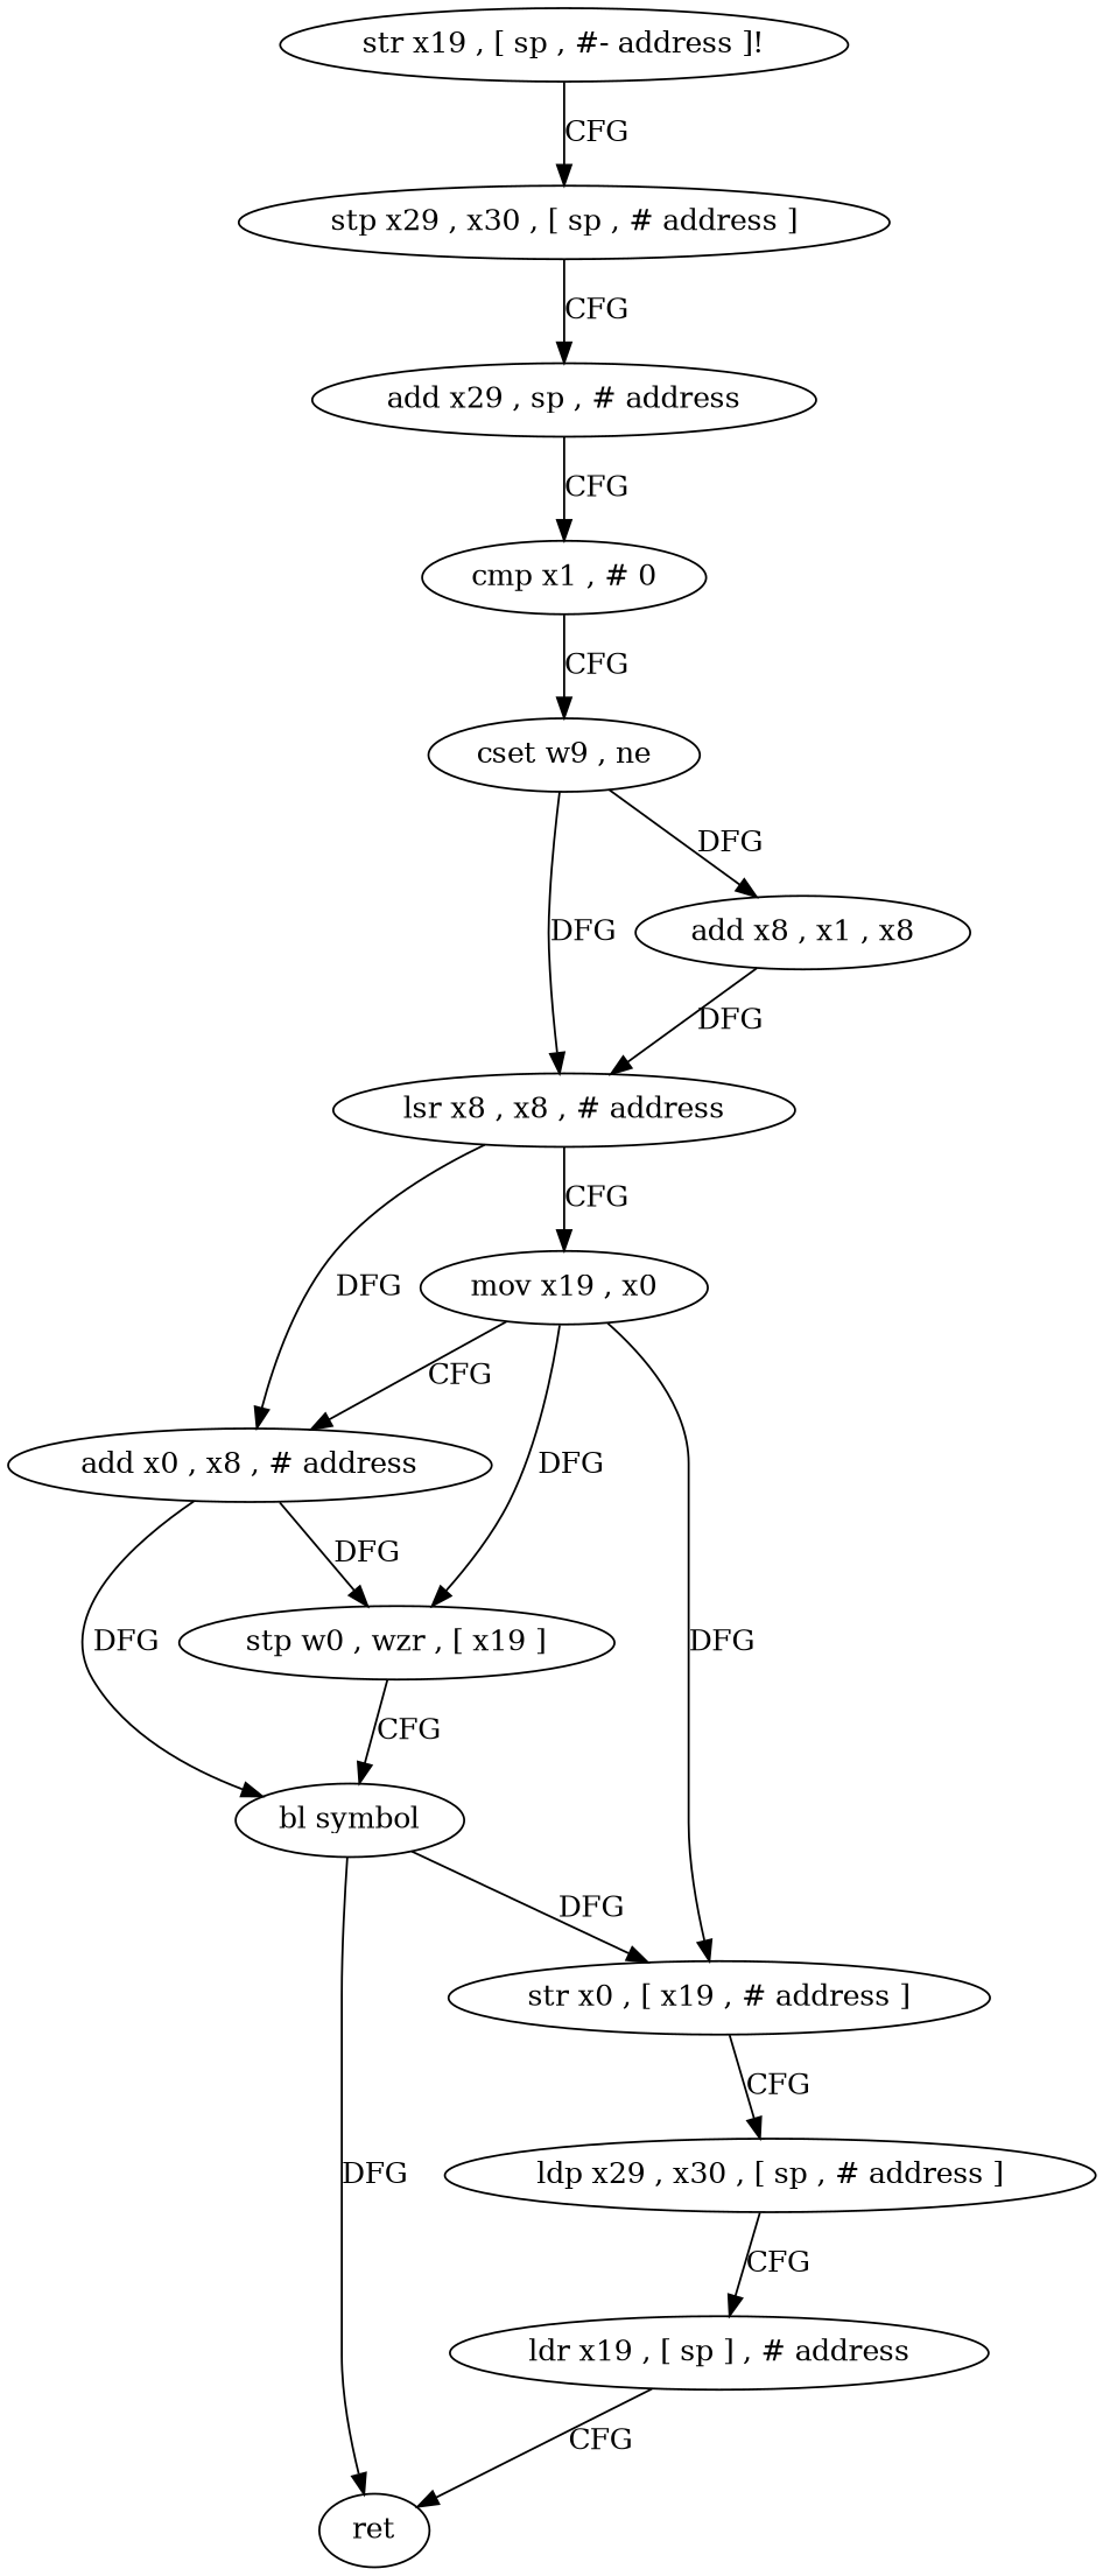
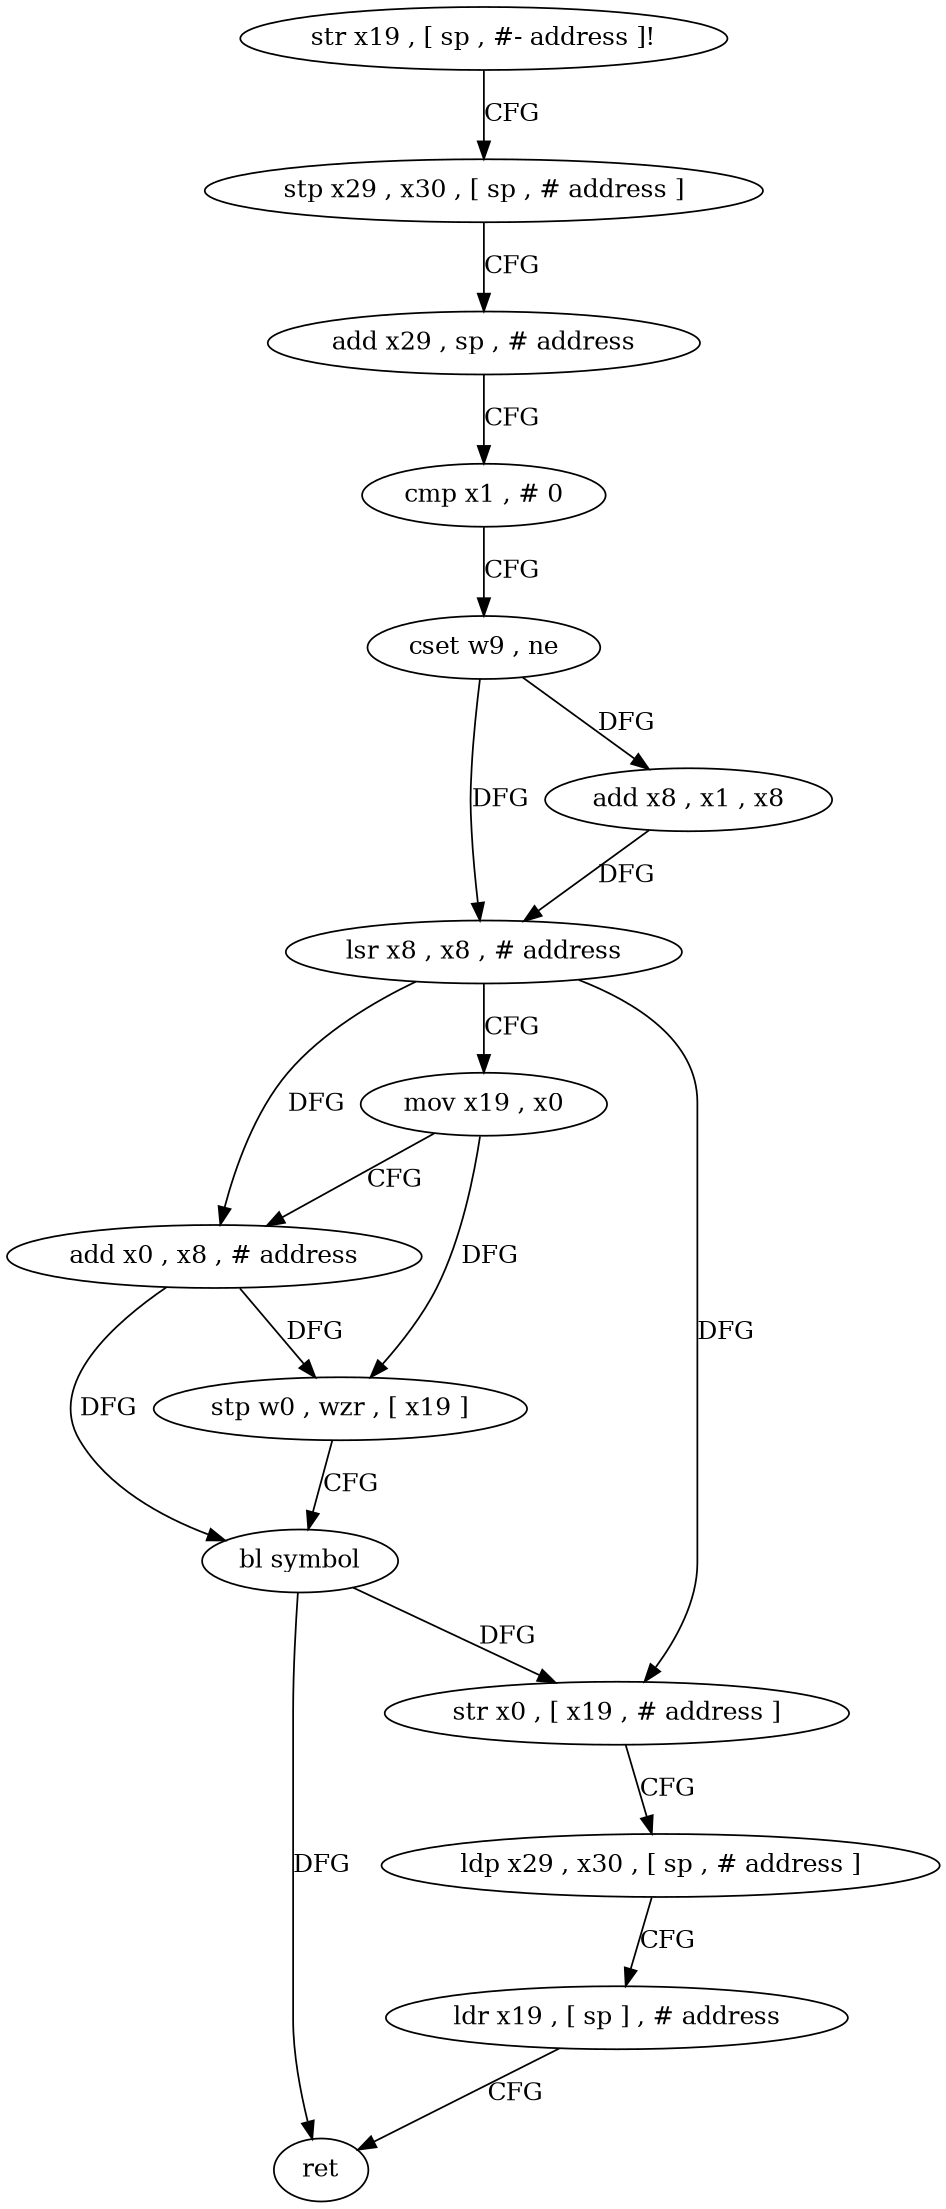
  digraph {
    n1 [label="str x19 , [ sp , #- address ]!"]
    n2 [label="stp x29 , x30 , [ sp , # address ]"]
    n3 [label="add x29 , sp , # address"]
    n4 [label="cmp x1 , # 0"]
    n5 [label="cset w9 , ne"]
    n6 [label="add x8 , x1 , x8"]
    n7 [label="lsr x8 , x8 , # address"]
    n8 [label="mov x19 , x0"]
    n9 [label="add x0 , x8 , # address"]
    n10 [label="stp w0 , wzr , [ x19 ]"]
    n11 [label="str x0 , [ x19 , # address ]"]
    n12 [label="bl symbol"]
    n13 [label="ldp x29 , x30 , [ sp , # address ]"]
    n14 [label=ret]
    n15 [label="ldr x19 , [ sp ] , # address"]
    n1 -> n2 [label=CFG]
    n2 -> n3 [label=CFG]
    n3 -> n4 [label=CFG]
    n4 -> n5 [label=CFG]
    n5 -> n6 [label=DFG]
    n5 -> n7 [label=DFG]
    n6 -> n7 [label=DFG]
    n7 -> n8 [label=CFG]
    n7 -> n9 [label=DFG]
    n8 -> n9 [label=CFG]
    n8 -> n10 [label=DFG]
-   n8 -> n11 [label=DFG]
+   n7 -> n11 [label=DFG]
    n9 -> n10 [label=DFG]
    n9 -> n12 [label=DFG]
    n10 -> n12 [label=CFG]
    n11 -> n13 [label=CFG]
    n12 -> n11 [label=DFG]
    n12 -> n14 [label=DFG]
    n13 -> n15 [label=CFG]
    n15 -> n14 [label=CFG]
  }
